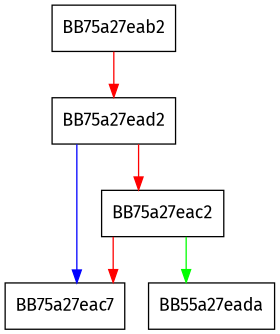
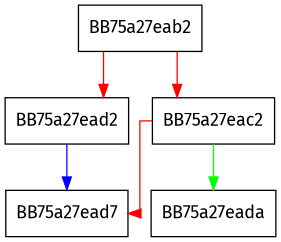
  digraph {
    fontname="Fira Sans"
    splines=ortho
    node [fontname="Fira Sans" shape=box]
    edge [color=red fontname="Fira Sans"]
    BB75a27eab2
    BB75a27ead2
    BB75a27eac2
-   BB75a27eac7
-   BB75a27eada [label=BB55a27eada]
+   BB75a27eac7 [label=BB75a27ead7]
+   BB75a27eada
    BB75a27eab2 -> BB75a27ead2
-   BB75a27ead2 -> BB75a27eac2
+   BB75a27eab2 -> BB75a27eac2
    BB75a27ead2 -> BB75a27eac7 [color=blue]
    BB75a27eac2 -> BB75a27eac7
    BB75a27eac2 -> BB75a27eada [color=green]
  }
